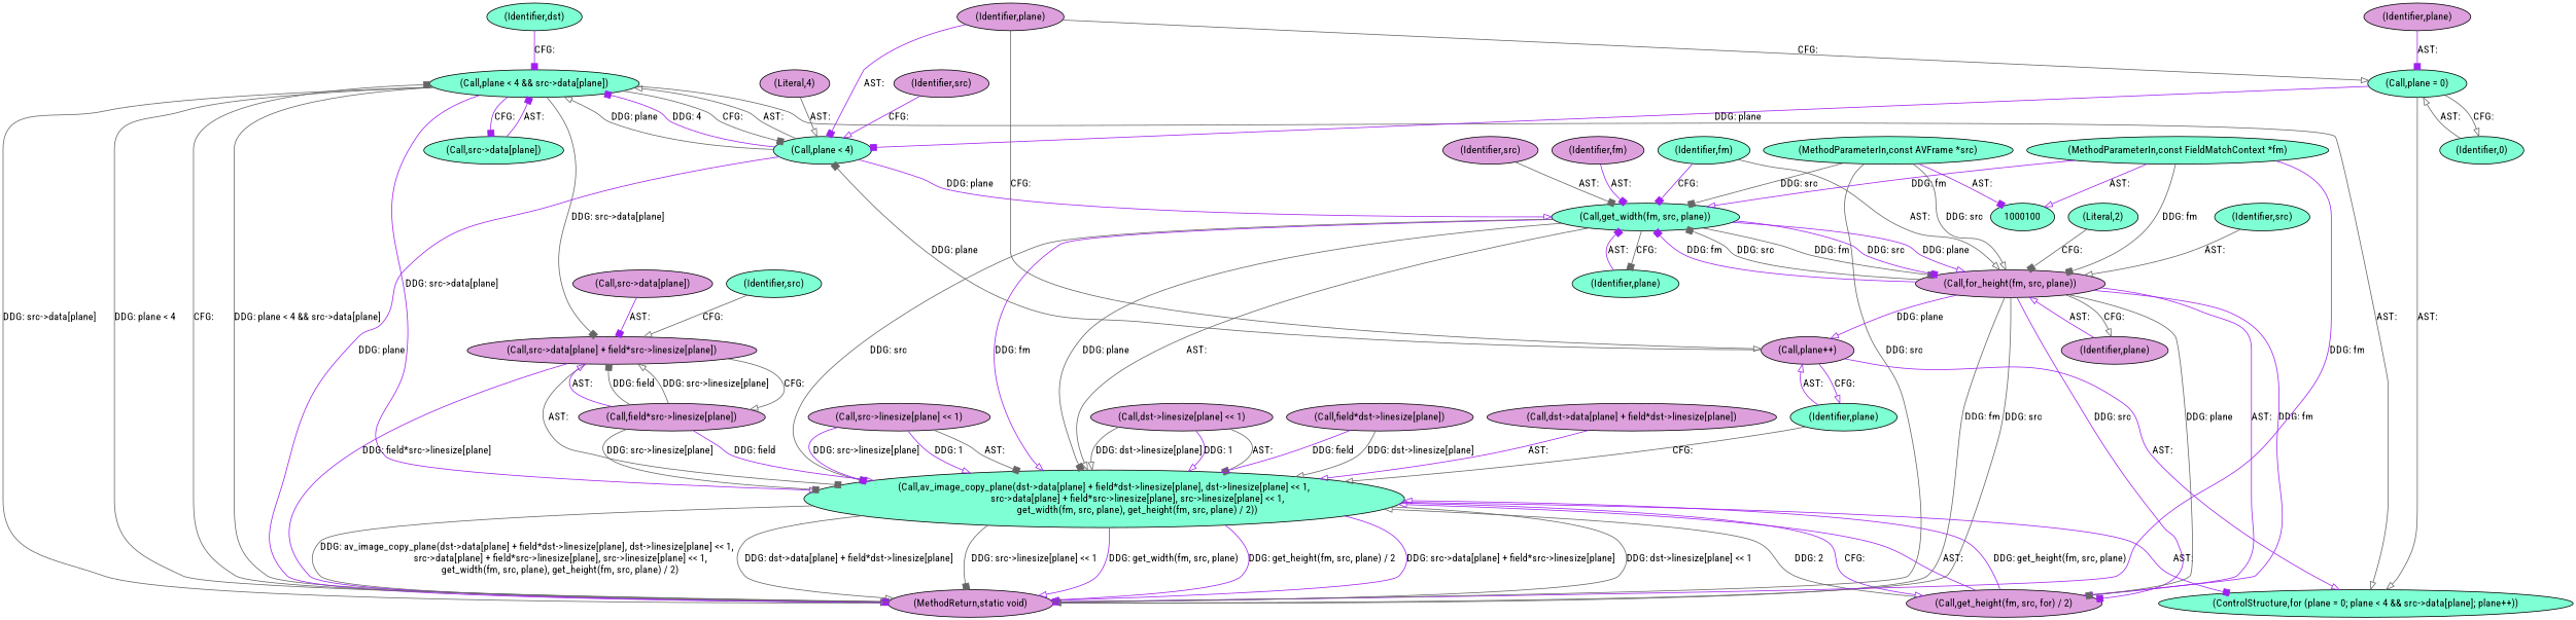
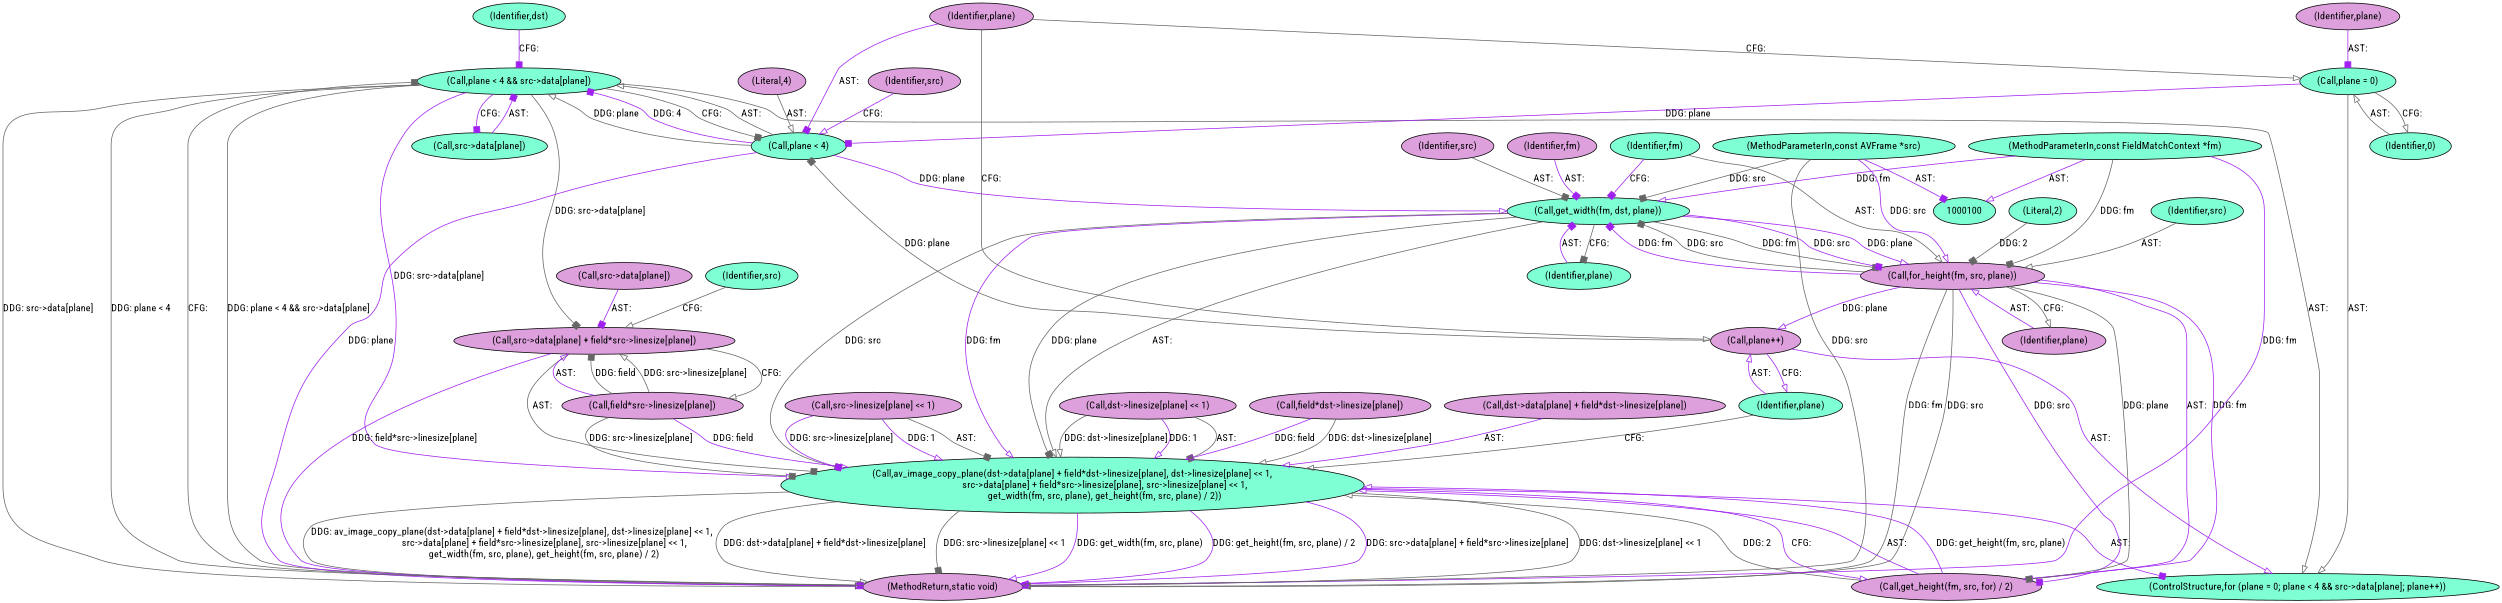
  digraph {
    fontname="Roboto Condensed"
    node [fillcolor=aquamarine fontname="Roboto Condensed" style=filled]
    edge [arrowhead=onormal color=gray40 fontname="Roboto Condensed"]
    n1 [label="(Call,plane < 4 && src->data[plane])"]
    n2 [label="(Call,plane < 4)"]
    n3 [label="(Call,av_image_copy_plane(dst->data[plane] + field*dst->linesize[plane], dst->linesize[plane] << 1,\n                             src->data[plane] + field*src->linesize[plane], src->linesize[plane] << 1,\n                             get_width(fm, src, plane), get_height(fm, src, plane) / 2))"]
    n4 [fillcolor=plum label="(Call,src->data[plane] + field*src->linesize[plane])"]
    n5 [fillcolor=plum label="(MethodReturn,static void)"]
    n6 [label="(ControlStructure,for (plane = 0; plane < 4 && src->data[plane]; plane++))"]
    n7 [label="(Call,src->data[plane])"]
-   n8 [label="(Call,get_width(fm, src, plane))"]
+   n8 [label="(Call,get_width(fm, dst, plane))"]
    n9 [fillcolor=plum label="(Call,get_height(fm, src, for) / 2)"]
    n10 [fillcolor=plum label="(Call,field*src->linesize[plane])"]
    n11 [fillcolor=plum label="(Call,for_height(fm, src, plane))"]
    n12 [label="(Identifier,plane)"]
    n13 [fillcolor=plum label="(Literal,4)"]
    n14 [fillcolor=plum label="(Call,plane++)"]
    n15 [label="(Identifier,plane)"]
    n16 [fillcolor=plum label="(Identifier,plane)"]
    n17 [label="(MethodParameterIn,const FieldMatchContext *fm)"]
    1000100
    n19 [label="(MethodParameterIn,const AVFrame *src)"]
    n20 [label="(Call,plane = 0)"]
    n21 [label="(Identifier,0)"]
    n22 [fillcolor=plum label="(Identifier,src)"]
    n23 [fillcolor=plum label="(Identifier,fm)"]
    n24 [label="(Identifier,fm)"]
    n25 [fillcolor=plum label="(Identifier,plane)"]
    n26 [label="(Identifier,src)"]
    n27 [label="(Identifier,dst)"]
    n28 [fillcolor=plum label="(Call,src->data[plane])"]
    n29 [fillcolor=plum label="(Identifier,plane)"]
    n30 [fillcolor=plum label="(Call,dst->linesize[plane] << 1)"]
    n31 [fillcolor=plum label="(Call,field*dst->linesize[plane])"]
    n32 [fillcolor=plum label="(Call,dst->data[plane] + field*dst->linesize[plane])"]
    n33 [fillcolor=plum label="(Call,src->linesize[plane] << 1)"]
    n34 [fillcolor=plum label="(Identifier,src)"]
    n35 [label="(Identifier,src)"]
    n36 [label="(Literal,2)"]
    n1 -> n2 [arrowhead=box label="CFG: "]
    n1 -> n3 [color=purple label="DDG: src->data[plane]"]
    n1 -> n4 [arrowhead=box label="DDG: src->data[plane]"]
    n1 -> n5 [label="DDG: src->data[plane]"]
    n1 -> n5 [label="DDG: plane < 4 && src->data[plane]"]
    n1 -> n5 [arrowhead=box label="DDG: plane < 4"]
    n1 -> n6 [label="AST: "]
    n1 -> n7 [arrowhead=box color=purple label="CFG: "]
    n2 -> n1 [label="AST: "]
    n2 -> n1 [label="DDG: plane"]
    n2 -> n1 [arrowhead=box color=purple label="DDG: 4"]
    n2 -> n5 [color=purple label="DDG: plane"]
    n2 -> n8 [color=purple label="DDG: plane"]
    n3 -> n5 [label="DDG: dst->data[plane] + field*dst->linesize[plane]"]
    n3 -> n5 [arrowhead=box label="DDG: src->linesize[plane] << 1"]
    n3 -> n5 [color=purple label="DDG: get_width(fm, src, plane)"]
    n3 -> n5 [color=purple label="DDG: get_height(fm, src, plane) / 2"]
    n3 -> n5 [color=purple label="DDG: src->data[plane] + field*src->linesize[plane]"]
    n3 -> n5 [label="DDG: dst->linesize[plane] << 1"]
    n3 -> n5 [label="DDG: av_image_copy_plane(dst->data[plane] + field*dst->linesize[plane], dst->linesize[plane] << 1,\n                             src->data[plane] + field*src->linesize[plane], src->linesize[plane] << 1,\n                             get_width(fm, src, plane), get_height(fm, src, plane) / 2)"]
    n3 -> n6 [arrowhead=box color=purple label="AST: "]
    n3 -> n9 [color=purple label="CFG: "]
    n4 -> n3 [arrowhead=box label="AST: "]
    n4 -> n5 [arrowhead=box color=purple label="DDG: field*src->linesize[plane]"]
    n4 -> n10 [label="CFG: "]
    n5 -> n1 [arrowhead=box label="CFG: "]
    n7 -> n1 [arrowhead=box color=purple label="AST: "]
    n8 -> n3 [label="AST: "]
    n8 -> n3 [color=purple label="DDG: fm"]
    n8 -> n3 [arrowhead=box label="DDG: src"]
    n8 -> n3 [arrowhead=box label="DDG: plane"]
    n8 -> n11 [arrowhead=box label="DDG: fm"]
    n8 -> n11 [arrowhead=box color=purple label="DDG: src"]
    n8 -> n11 [color=purple label="DDG: plane"]
    n8 -> n12 [arrowhead=box label="CFG: "]
    n9 -> n3 [color=purple label="AST: "]
    n9 -> n3 [color=purple label="DDG: get_height(fm, src, plane)"]
    n9 -> n3 [label="DDG: 2"]
    n10 -> n3 [color=purple label="DDG: field"]
    n10 -> n3 [arrowhead=box label="DDG: src->linesize[plane]"]
    n10 -> n4 [color=purple label="AST: "]
    n10 -> n4 [arrowhead=box label="DDG: field"]
    n10 -> n4 [label="DDG: src->linesize[plane]"]
    n11 -> n5 [label="DDG: fm"]
    n11 -> n5 [label="DDG: src"]
    n11 -> n8 [arrowhead=box color=purple label="DDG: fm"]
    n11 -> n8 [arrowhead=box label="DDG: src"]
    n11 -> n9 [color=purple label="AST: "]
    n11 -> n9 [color=purple label="DDG: fm"]
    n11 -> n9 [arrowhead=box color=purple label="DDG: src"]
    n11 -> n9 [arrowhead=box label="DDG: plane"]
    n11 -> n14 [color=purple label="DDG: plane"]
    n11 -> n16 [label="CFG: "]
    n12 -> n8 [arrowhead=box color=purple label="AST: "]
    n13 -> n2 [label="AST: "]
    n14 -> n2 [arrowhead=box label="DDG: plane"]
    n14 -> n6 [color=purple label="AST: "]
    n14 -> n15 [color=purple label="CFG: "]
    n15 -> n3 [label="CFG: "]
    n15 -> n14 [color=purple label="AST: "]
    n16 -> n11 [color=purple label="AST: "]
    n17 -> n5 [arrowhead=box color=purple label="DDG: fm"]
    n17 -> n8 [color=purple label="DDG: fm"]
    n17 -> n11 [arrowhead=box label="DDG: fm"]
    n17 -> 1000100 [color=purple label="AST: "]
    n19 -> n5 [label="DDG: src"]
    n19 -> n8 [arrowhead=box label="DDG: src"]
-   n19 -> n11 [label="DDG: src"]
+   n19 -> n11 [color=purple label="DDG: src"]
    n19 -> 1000100 [arrowhead=box color=purple label="AST: "]
    n20 -> n2 [arrowhead=box color=purple label="DDG: plane"]
    n20 -> n6 [label="AST: "]
    n20 -> n21 [label="CFG: "]
    n21 -> n20 [label="AST: "]
    n22 -> n8 [arrowhead=box label="AST: "]
    n23 -> n8 [arrowhead=box color=purple label="AST: "]
    n24 -> n8 [arrowhead=box color=purple label="CFG: "]
    n24 -> n11 [label="AST: "]
    n25 -> n2 [arrowhead=box color=purple label="AST: "]
    n25 -> n14 [label="CFG: "]
    n25 -> n20 [label="CFG: "]
    n26 -> n11 [label="AST: "]
    n27 -> n1 [arrowhead=box color=purple label="CFG: "]
    n28 -> n4 [arrowhead=box color=purple label="AST: "]
    n29 -> n20 [arrowhead=box color=purple label="AST: "]
    n30 -> n3 [arrowhead=box label="AST: "]
    n30 -> n3 [label="DDG: dst->linesize[plane]"]
    n30 -> n3 [color=purple label="DDG: 1"]
    n31 -> n3 [color=purple label="DDG: field"]
    n31 -> n3 [label="DDG: dst->linesize[plane]"]
    n32 -> n3 [color=purple label="AST: "]
    n33 -> n3 [arrowhead=box label="AST: "]
    n33 -> n3 [arrowhead=box color=purple label="DDG: src->linesize[plane]"]
    n33 -> n3 [color=purple label="DDG: 1"]
    n34 -> n2 [color=purple label="CFG: "]
    n35 -> n4 [label="CFG: "]
-   n36 -> n11 [arrowhead=box label="CFG: "]
+   n36 -> n11 [arrowhead=box label="DDG: 2"]
  }
